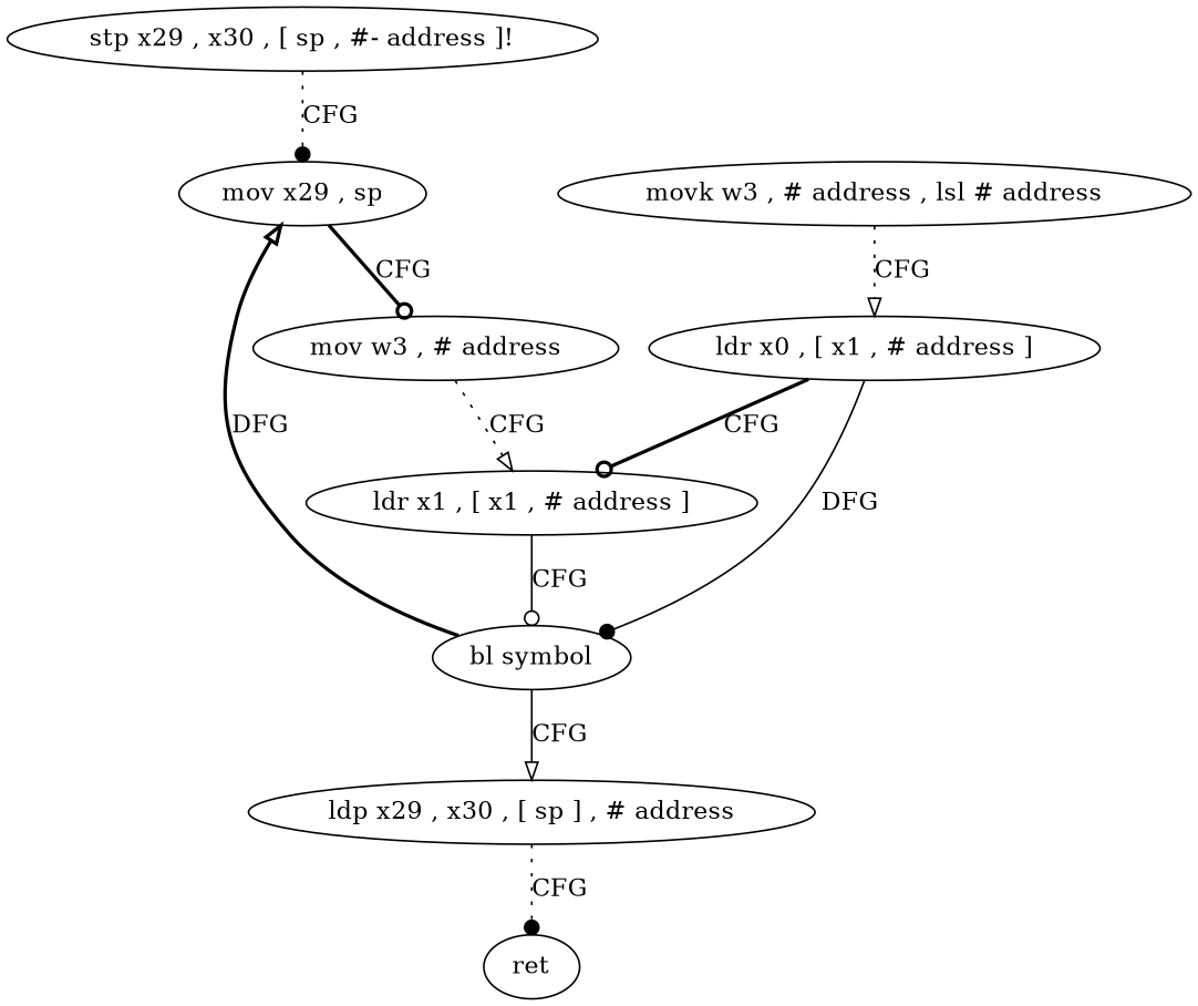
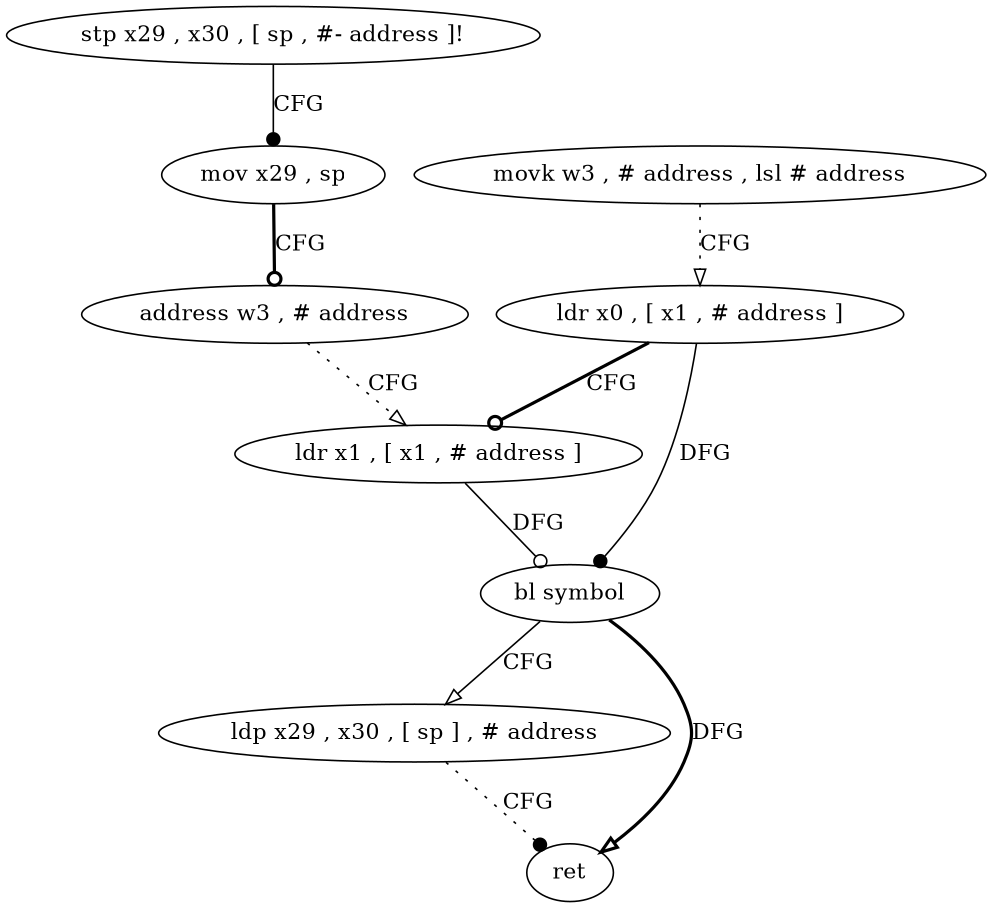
  digraph {
    edge [arrowhead=onormal style=dotted]
    n1 [label="stp x29 , x30 , [ sp , #- address ]!"]
    n2 [label="mov x29 , sp"]
-   n3 [label="mov w3 , # address"]
+   n3 [label="address w3 , # address"]
    n4 [label="ldr x1 , [ x1 , # address ]"]
    n5 [label="movk w3 , # address , lsl # address"]
    n6 [label="ldr x0 , [ x1 , # address ]"]
    n7 [label="bl symbol"]
    n8 [label="ldp x29 , x30 , [ sp ] , # address"]
    n9 [label=ret]
-   n1 -> n2 [arrowhead=dot label=CFG]
+   n1 -> n2 [arrowhead=dot label=CFG style=solid]
    n2 -> n3 [arrowhead=odot label=CFG style=bold]
    n3 -> n4 [label=CFG]
-   n4 -> n7 [arrowhead=odot label=CFG style=solid]
+   n4 -> n7 [arrowhead=odot label=DFG style=solid]
    n5 -> n6 [label=CFG]
    n6 -> n4 [arrowhead=odot label=CFG style=bold]
    n6 -> n7 [arrowhead=dot label=DFG style=solid]
    n7 -> n8 [label=CFG style=solid]
-   n7 -> n2 [label=DFG style=bold]
+   n7 -> n9 [label=DFG style=bold]
    n8 -> n9 [arrowhead=dot label=CFG]
  }
